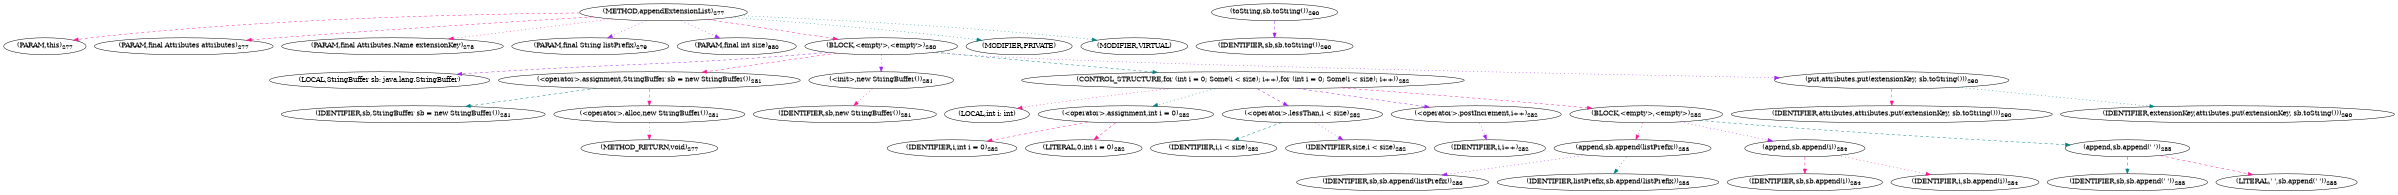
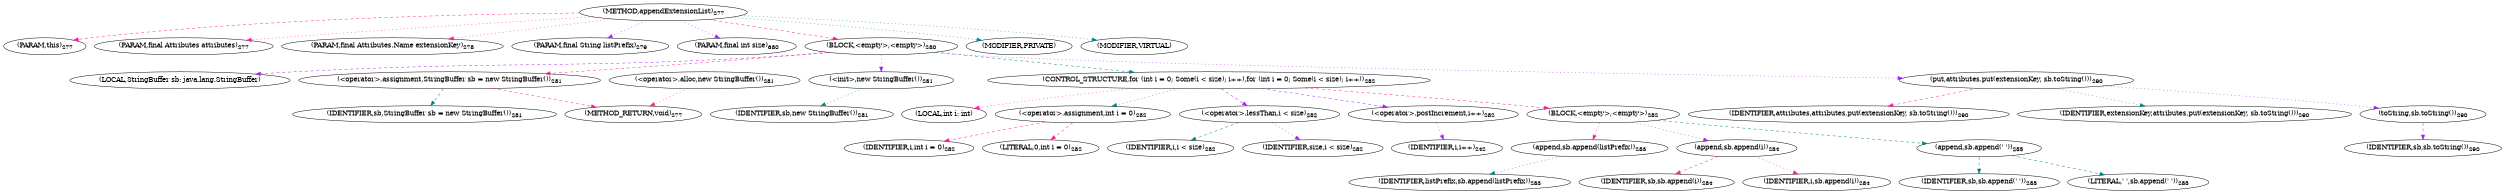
  digraph {
    edge [color=deeppink style=dashed]
    n1 [label=<(METHOD,appendExtensionList)<SUB>277</SUB>>]
    n2 [label=<(PARAM,this)<SUB>277</SUB>>]
    n3 [label=<(PARAM,final Attributes attributes)<SUB>277</SUB>>]
    n4 [label=<(PARAM,final Attributes.Name extensionKey)<SUB>278</SUB>>]
    n5 [label=<(PARAM,final String listPrefix)<SUB>279</SUB>>]
    n6 [label=<(PARAM,final int size)<SUB>680</SUB>>]
    n7 [label=<(BLOCK,&lt;empty&gt;,&lt;empty&gt;)<SUB>280</SUB>>]
    n8 [label=<(MODIFIER,PRIVATE)>]
    n9 [label=<(MODIFIER,VIRTUAL)>]
    n10 [label=<(LOCAL,StringBuffer sb: java.lang.StringBuffer)>]
    n11 [label=<(&lt;operator&gt;.assignment,StringBuffer sb = new StringBuffer())<SUB>281</SUB>>]
    n12 [label=<(&lt;init&gt;,new StringBuffer())<SUB>281</SUB>>]
    n13 [label=<(CONTROL_STRUCTURE,for (int i = 0; Some(i &lt; size); i++),for (int i = 0; Some(i &lt; size); i++))<SUB>282</SUB>>]
    n14 [label=<(put,attributes.put(extensionKey, sb.toString()))<SUB>290</SUB>>]
    n15 [label=<(METHOD_RETURN,void)<SUB>277</SUB>>]
    n16 [label=<(IDENTIFIER,sb,StringBuffer sb = new StringBuffer())<SUB>281</SUB>>]
    n17 [label=<(&lt;operator&gt;.alloc,new StringBuffer())<SUB>281</SUB>>]
    n18 [label=<(IDENTIFIER,sb,new StringBuffer())<SUB>281</SUB>>]
    n19 [label=<(LOCAL,int i: int)>]
    n20 [label=<(&lt;operator&gt;.assignment,int i = 0)<SUB>282</SUB>>]
    n21 [label=<(&lt;operator&gt;.lessThan,i &lt; size)<SUB>282</SUB>>]
    n22 [label=<(&lt;operator&gt;.postIncrement,i++)<SUB>282</SUB>>]
    n23 [label=<(BLOCK,&lt;empty&gt;,&lt;empty&gt;)<SUB>282</SUB>>]
    n24 [label=<(IDENTIFIER,attributes,attributes.put(extensionKey, sb.toString()))<SUB>290</SUB>>]
    n25 [label=<(IDENTIFIER,extensionKey,attributes.put(extensionKey, sb.toString()))<SUB>290</SUB>>]
    n26 [label=<(toString,sb.toString())<SUB>290</SUB>>]
    n27 [label=<(IDENTIFIER,i,int i = 0)<SUB>282</SUB>>]
    n28 [label=<(LITERAL,0,int i = 0)<SUB>282</SUB>>]
    n29 [label=<(IDENTIFIER,i,i &lt; size)<SUB>282</SUB>>]
    n30 [label=<(IDENTIFIER,size,i &lt; size)<SUB>282</SUB>>]
-   n31 [label=<(IDENTIFIER,i,i++)<SUB>282</SUB>>]
+   n31 [label=<(IDENTIFIER,i,i++)<SUB>242</SUB>>]
    n32 [label=<(append,sb.append(listPrefix))<SUB>283</SUB>>]
    n33 [label=<(append,sb.append(i))<SUB>284</SUB>>]
    n34 [label=<(append,sb.append(' '))<SUB>285</SUB>>]
-   n35 [label=<(IDENTIFIER,sb,sb.append(listPrefix))<SUB>283</SUB>>]
    n36 [label=<(IDENTIFIER,listPrefix,sb.append(listPrefix))<SUB>283</SUB>>]
    n37 [label=<(IDENTIFIER,sb,sb.append(i))<SUB>284</SUB>>]
    n38 [label=<(IDENTIFIER,i,sb.append(i))<SUB>284</SUB>>]
    n39 [label=<(IDENTIFIER,sb,sb.append(' '))<SUB>285</SUB>>]
    n40 [label=<(LITERAL,' ',sb.append(' '))<SUB>285</SUB>>]
    n41 [label=<(IDENTIFIER,sb,sb.toString())<SUB>290</SUB>>]
    n1 -> n2
-   n1 -> n3
+   n1 -> n3 [style=dotted]
    n1 -> n4 [style=dotted]
    n1 -> n5 [color=purple style=dotted]
    n1 -> n6 [color=purple style=dotted]
    n1 -> n7
    n1 -> n8 [color=teal style=dotted]
    n1 -> n9 [color=teal style=dotted]
    n7 -> n10 [color=purple]
    n7 -> n11
    n7 -> n12 [color=purple style=dotted]
    n7 -> n13 [color=teal]
    n7 -> n14 [color=purple style=dotted]
    n11 -> n16 [color=teal]
-   n11 -> n17
-   n12 -> n18 [style=dotted]
+   n11 -> n15
+   n12 -> n18 [color=teal style=dotted]
    n13 -> n19 [style=dotted]
    n13 -> n20 [color=teal style=dotted]
    n13 -> n21 [color=purple]
    n13 -> n22 [color=purple]
    n13 -> n23
    n14 -> n24
    n14 -> n25 [color=teal style=dotted]
+   n14 -> n26 [color=purple style=dotted]
    n17 -> n15 [style=dotted]
    n20 -> n27
    n20 -> n28
    n21 -> n29 [color=teal]
    n21 -> n30 [color=purple style=dotted]
    n22 -> n31 [color=purple style=dotted]
    n23 -> n32 [style=dotted]
    n23 -> n33 [color=purple style=dotted]
    n23 -> n34 [color=teal]
    n26 -> n41 [color=purple]
-   n32 -> n35 [color=purple style=dotted]
    n32 -> n36 [color=teal style=dotted]
    n33 -> n37
    n33 -> n38 [style=dotted]
    n34 -> n39 [color=teal]
-   n34 -> n40
+   n34 -> n40 [color=teal]
  }
